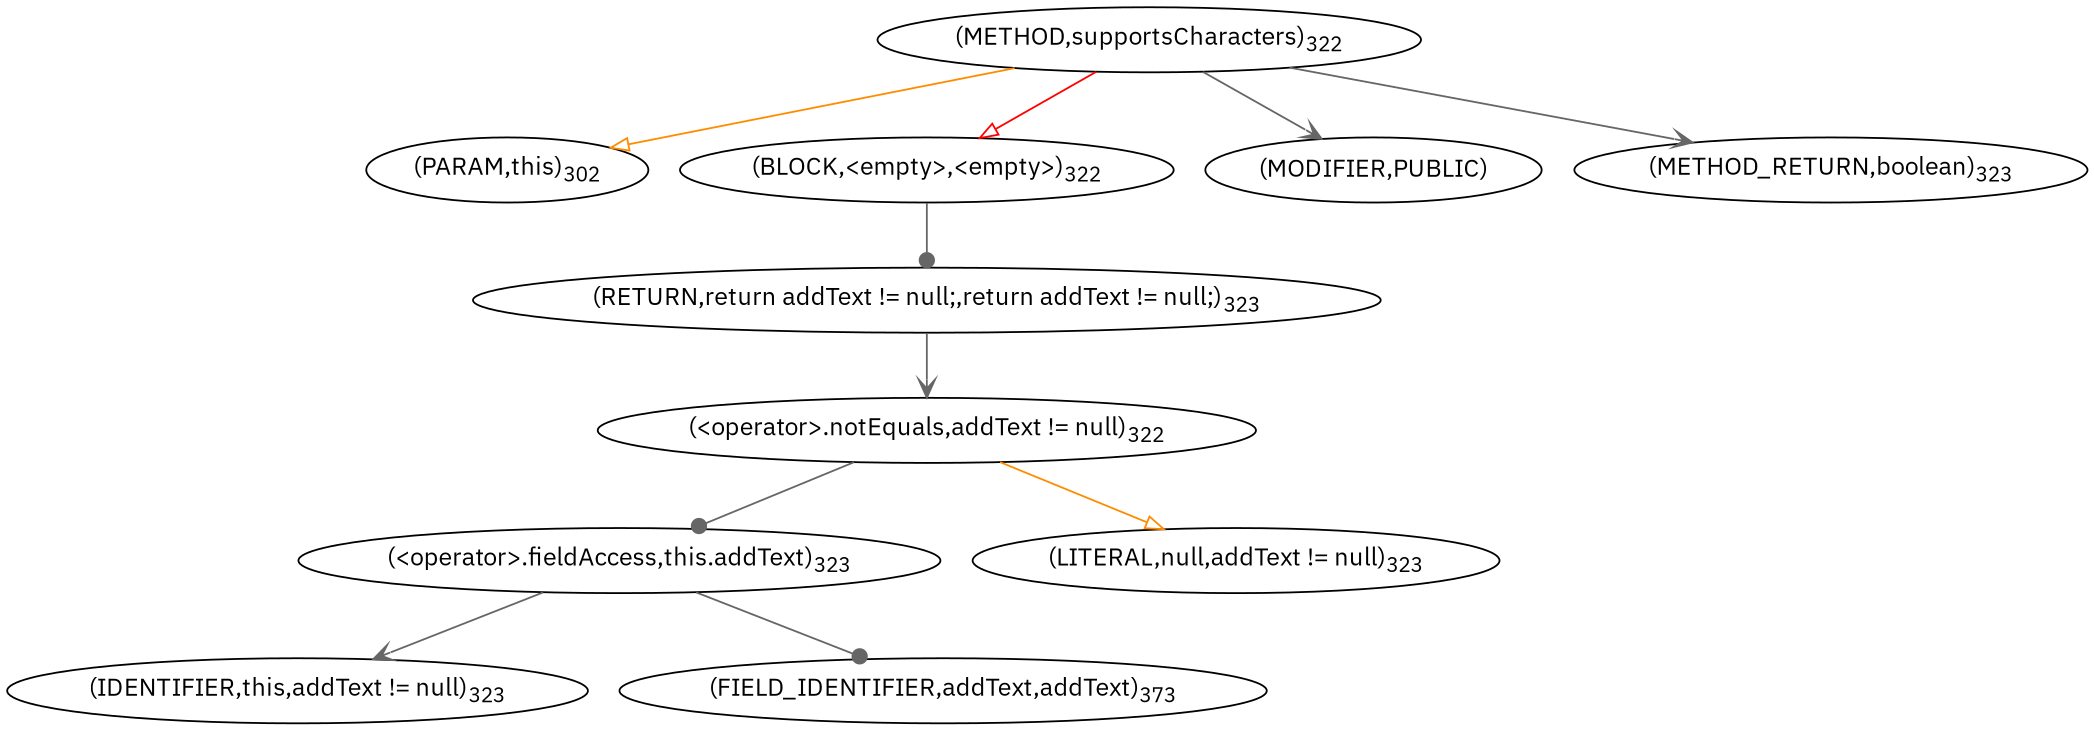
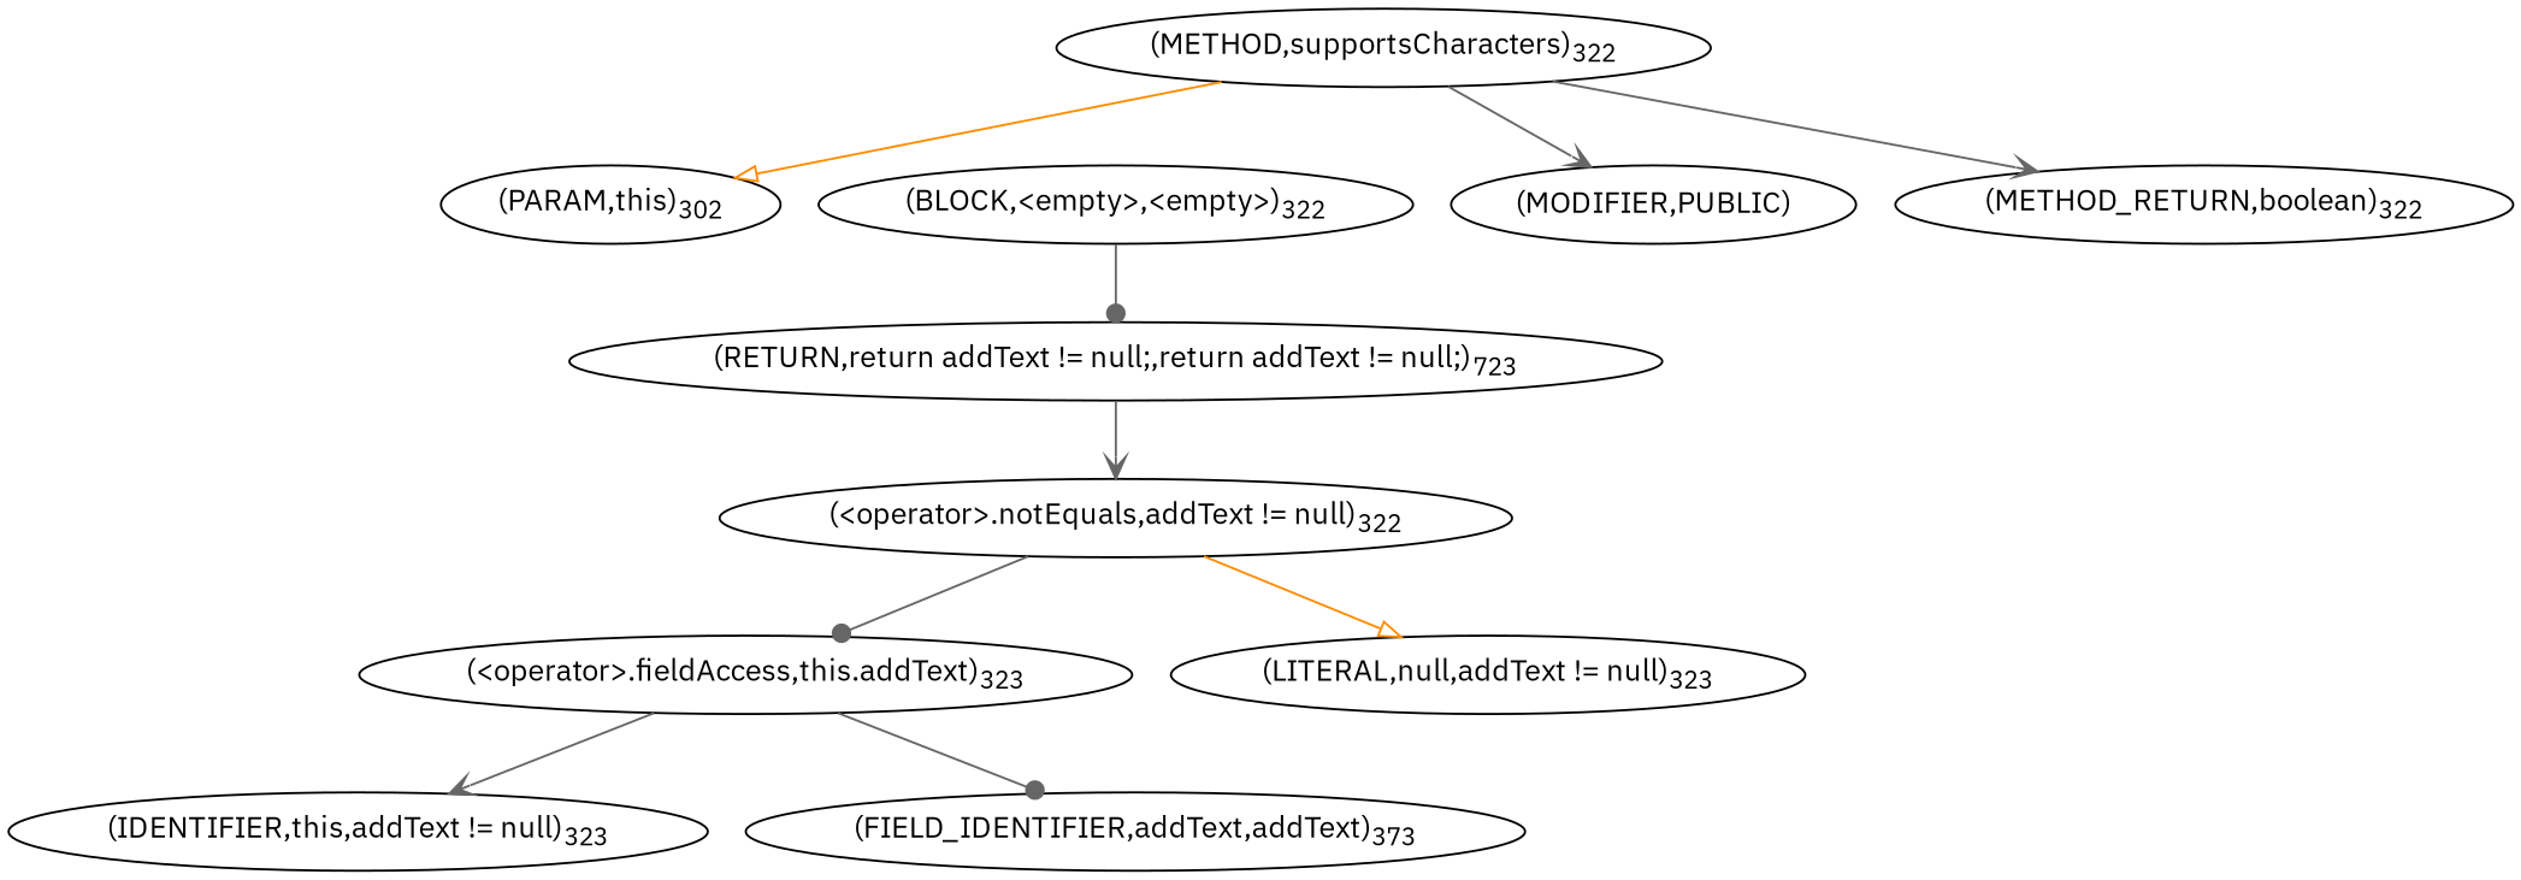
  digraph {
    fontname="IBM Plex Sans"
    node [fontname="IBM Plex Sans"]
    edge [arrowhead=vee color=gray40 fontname="IBM Plex Sans"]
    n1 [label=<(METHOD,supportsCharacters)<SUB>322</SUB>>]
    n2 [label=<(PARAM,this)<SUB>302</SUB>>]
    n3 [label=<(BLOCK,&lt;empty&gt;,&lt;empty&gt;)<SUB>322</SUB>>]
    n4 [label=<(MODIFIER,PUBLIC)>]
-   n5 [label=<(METHOD_RETURN,boolean)<SUB>323</SUB>>]
-   n6 [label=<(RETURN,return addText != null;,return addText != null;)<SUB>323</SUB>>]
+   n5 [label=<(METHOD_RETURN,boolean)<SUB>322</SUB>>]
+   n6 [label=<(RETURN,return addText != null;,return addText != null;)<SUB>723</SUB>>]
    n7 [label=<(&lt;operator&gt;.notEquals,addText != null)<SUB>322</SUB>>]
    n8 [label=<(&lt;operator&gt;.fieldAccess,this.addText)<SUB>323</SUB>>]
    n9 [label=<(LITERAL,null,addText != null)<SUB>323</SUB>>]
    n10 [label=<(IDENTIFIER,this,addText != null)<SUB>323</SUB>>]
    n11 [label=<(FIELD_IDENTIFIER,addText,addText)<SUB>373</SUB>>]
    n1 -> n2 [arrowhead=onormal color=darkorange]
-   n1 -> n3 [arrowhead=onormal color=red]
    n1 -> n4
    n1 -> n5
    n3 -> n6 [arrowhead=dot]
    n6 -> n7
    n7 -> n8 [arrowhead=dot]
    n7 -> n9 [arrowhead=onormal color=darkorange]
    n8 -> n10
    n8 -> n11 [arrowhead=dot]
  }
